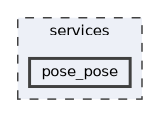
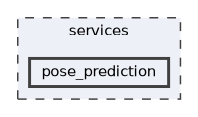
  digraph {
    compound=true
    rankdir=LR
-   n1 [color=grey25 fillcolor="#edf0f7" fontname=Helvetica fontsize=10 height=0.2 label=pose_pose shape=box style="filled,bold" width=0.4]
+   n1 [color=grey25 fillcolor="#edf0f7" fontname=Helvetica fontsize=10 height=0.2 label=pose_prediction shape=box style="filled,bold" width=0.4]
    subgraph cluster_1 {
      bgcolor="#edf0f7"
      fontname=Helvetica
      fontsize=10
      label=services
      pencolor=grey25
      style="filled,dashed"
      n1
    }
  }
